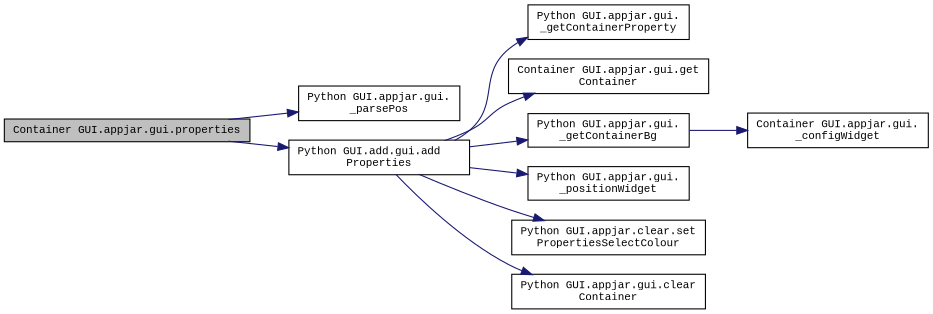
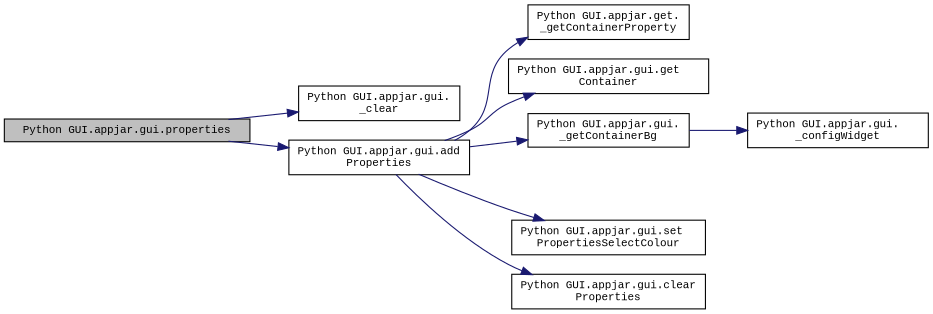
  digraph {
    fontname="Liberation Mono"
    rankdir=LR
    node [color=black fillcolor=white fontname="Liberation Mono" fontsize=10 shape=record style=filled]
    edge [color=midnightblue fontname="Liberation Mono" fontsize=10 labelfontname=Helvetica labelfontsize=10 style=solid]
-   n1 [fillcolor=grey75 fontcolor=black height=0.2 label="Container GUI.appjar.gui.properties" width=0.4]
-   n2 [height=0.2 label="Python GUI.appjar.gui.\l_parsePos" width=0.4]
-   n3 [height=0.2 label="Python GUI.add.gui.add\lProperties" width=0.4]
-   n4 [height=0.2 label="Python GUI.appjar.gui.\l_getContainerProperty" width=0.4]
-   n5 [height=0.2 label="Container GUI.appjar.gui.get\lContainer" width=0.4]
+   n1 [fillcolor=grey75 fontcolor=black height=0.2 label="Python GUI.appjar.gui.properties" width=0.4]
+   n2 [height=0.2 label="Python GUI.appjar.gui.\l_clear" width=0.4]
+   n3 [height=0.2 label="Python GUI.appjar.gui.add\lProperties" width=0.4]
+   n4 [height=0.2 label="Python GUI.appjar.get.\l_getContainerProperty" width=0.4]
+   n5 [height=0.2 label="Python GUI.appjar.gui.get\lContainer" width=0.4]
    n6 [height=0.2 label="Python GUI.appjar.gui.\l_getContainerBg" width=0.4]
-   n7 [height=0.2 label="Python GUI.appjar.gui.\l_positionWidget" width=0.4]
-   n8 [height=0.2 label="Python GUI.appjar.clear.set\lPropertiesSelectColour" width=0.4]
-   n9 [height=0.2 label="Python GUI.appjar.gui.clear\lContainer" width=0.4]
-   n10 [height=0.2 label="Container GUI.appjar.gui.\l_configWidget" width=0.4]
+   n8 [height=0.2 label="Python GUI.appjar.gui.set\lPropertiesSelectColour" width=0.4]
+   n9 [height=0.2 label="Python GUI.appjar.gui.clear\lProperties" width=0.4]
+   n10 [height=0.2 label="Python GUI.appjar.gui.\l_configWidget" width=0.4]
    n1 -> n2
    n1 -> n3
    n3 -> n4
    n3 -> n5
    n3 -> n6
-   n3 -> n7
    n3 -> n8
    n3 -> n9
    n6 -> n10
  }
